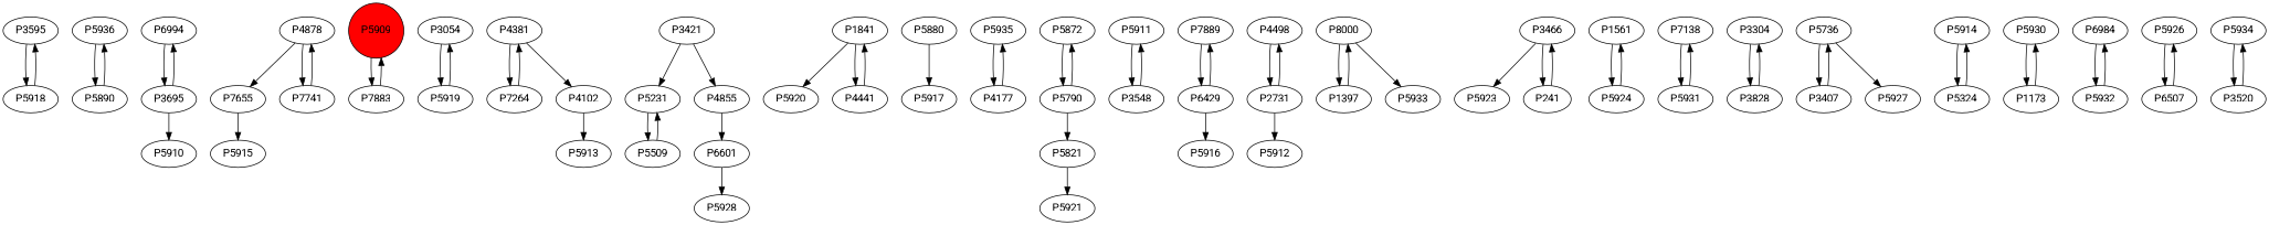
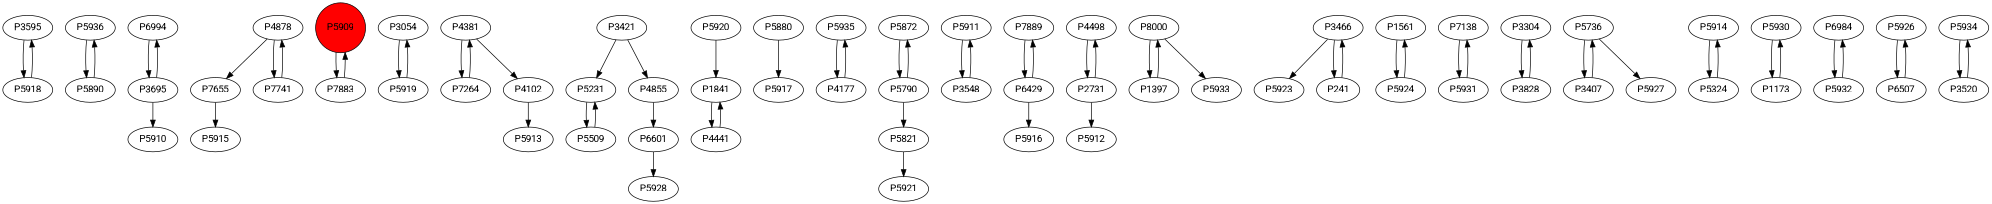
  digraph {
    fontname=Roboto
    node [fontname=Roboto]
    edge [fontname=Roboto]
    P3595
    P5918
    P5936
    P5890
    P6994
    P3695
    P5910
    P4878
    P7655
    P7741
    P5915
    P5909 [fillcolor=red shape=circle style=filled]
    P7883
    P3054
    P5919
    P4381
    P7264
    P4102
    P5913
    P5231
    P5509
    P3421
    P4855
    P1841
    P5920
    P4441
    P5880
    P5917
    P5935
    P4177
    P5872
    P5790
    P5821
    P5921
    P5911
    P3548
    P7889
    P6429
    P5916
    P4498
    P2731
    P5912
    P8000
    P1397
    P5933
    P3466
    P5923
    P241
    P1561
    P5924
    P6601
    P7138
    P5931
    P3304
    P3828
    P5928
    P5736
    P3407
    P5927
    P5914
    P5324
    P5930
    P1173
    P6984
    P5932
    P5926
    P6507
    P5934
    P3520
    P3595 -> P5918
    P5918 -> P3595
    P5936 -> P5890
    P5890 -> P5936
    P6994 -> P3695
    P3695 -> P6994
    P3695 -> P5910
    P4878 -> P7655
    P4878 -> P7741
    P7655 -> P5915
    P7741 -> P4878
    P5909 -> P7883
    P7883 -> P5909
    P3054 -> P5919
    P5919 -> P3054
    P4381 -> P7264
    P4381 -> P4102
    P7264 -> P4381
    P4102 -> P5913
    P5231 -> P5509
    P5509 -> P5231
    P3421 -> P5231
    P3421 -> P4855
    P4855 -> P6601
-   P1841 -> P5920
+   P5920 -> P1841
    P1841 -> P4441
    P4441 -> P1841
    P5880 -> P5917
    P5935 -> P4177
    P4177 -> P5935
    P5872 -> P5790
    P5790 -> P5872
    P5790 -> P5821
    P5821 -> P5921
    P5911 -> P3548
    P3548 -> P5911
    P7889 -> P6429
    P6429 -> P7889
    P6429 -> P5916
    P4498 -> P2731
    P2731 -> P4498
    P2731 -> P5912
    P8000 -> P1397
    P8000 -> P5933
    P1397 -> P8000
    P3466 -> P5923
    P3466 -> P241
    P241 -> P3466
    P1561 -> P5924
    P5924 -> P1561
    P6601 -> P5928
    P7138 -> P5931
    P5931 -> P7138
    P3304 -> P3828
    P3828 -> P3304
    P5736 -> P3407
    P5736 -> P5927
    P3407 -> P5736
    P5914 -> P5324
    P5324 -> P5914
    P5930 -> P1173
    P1173 -> P5930
    P6984 -> P5932
    P5932 -> P6984
    P5926 -> P6507
    P6507 -> P5926
    P5934 -> P3520
    P3520 -> P5934
  }
